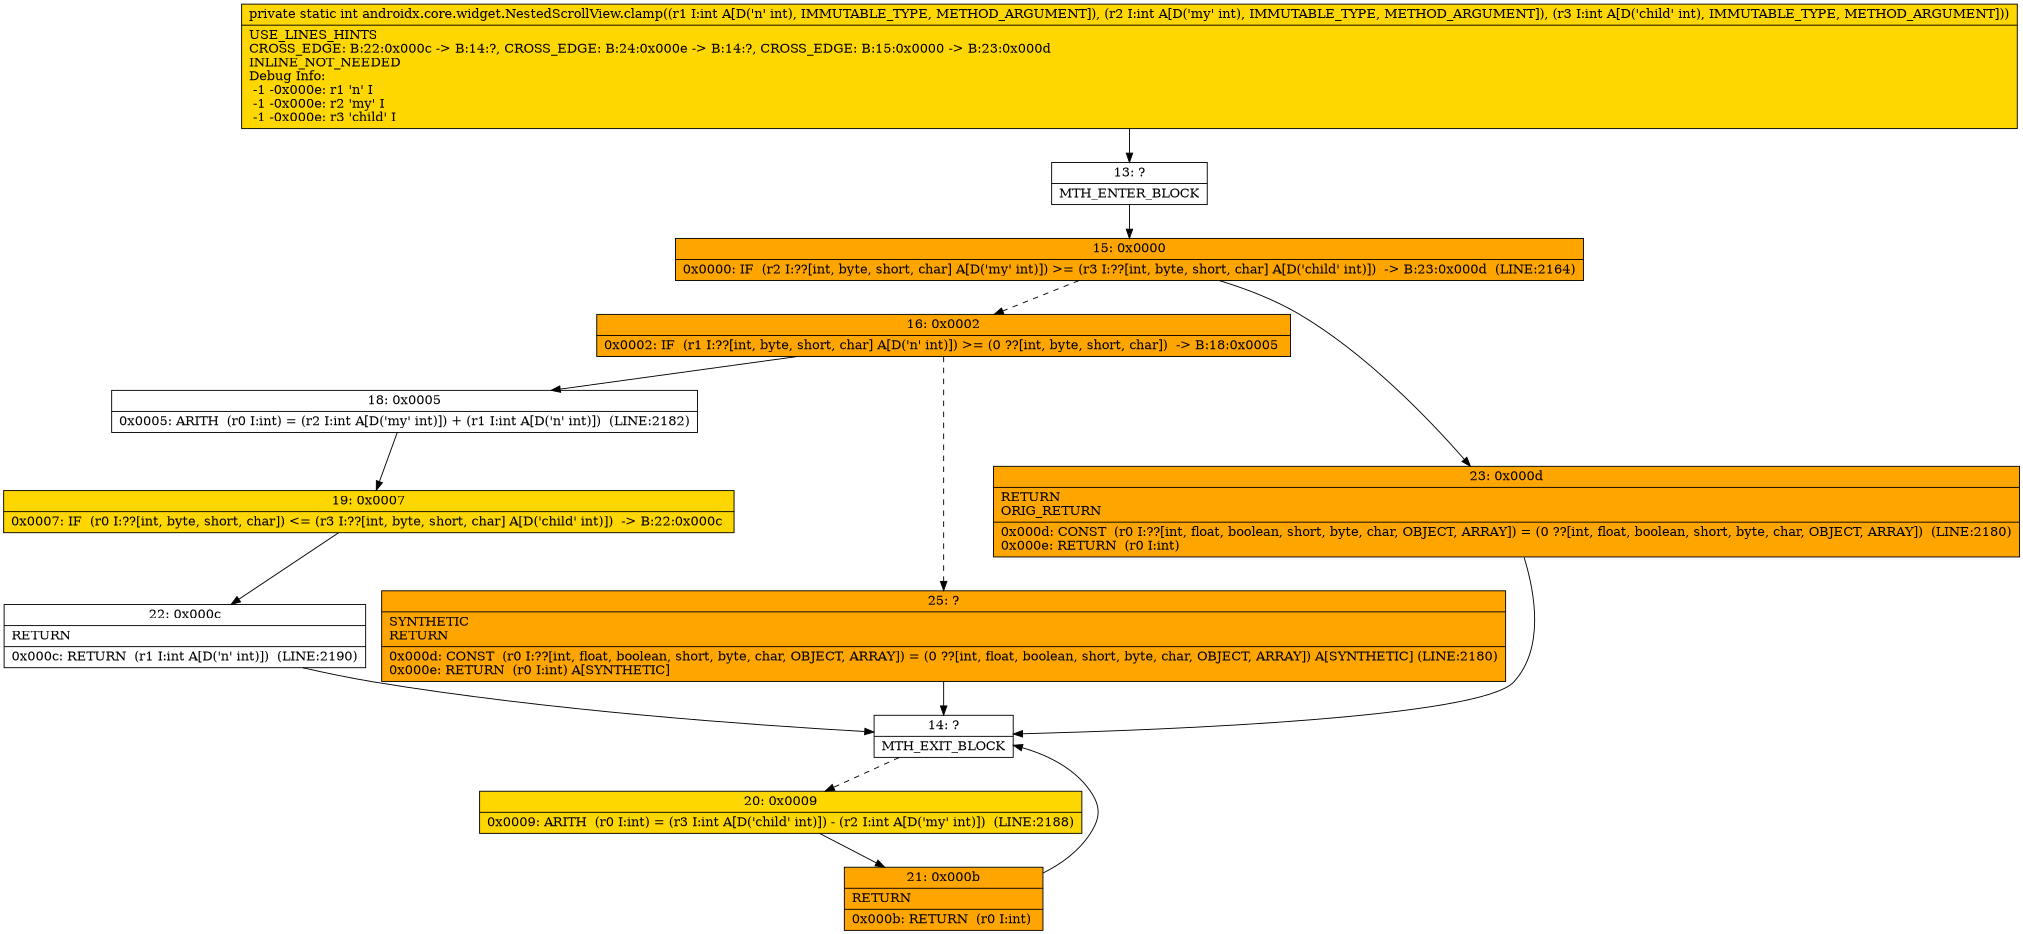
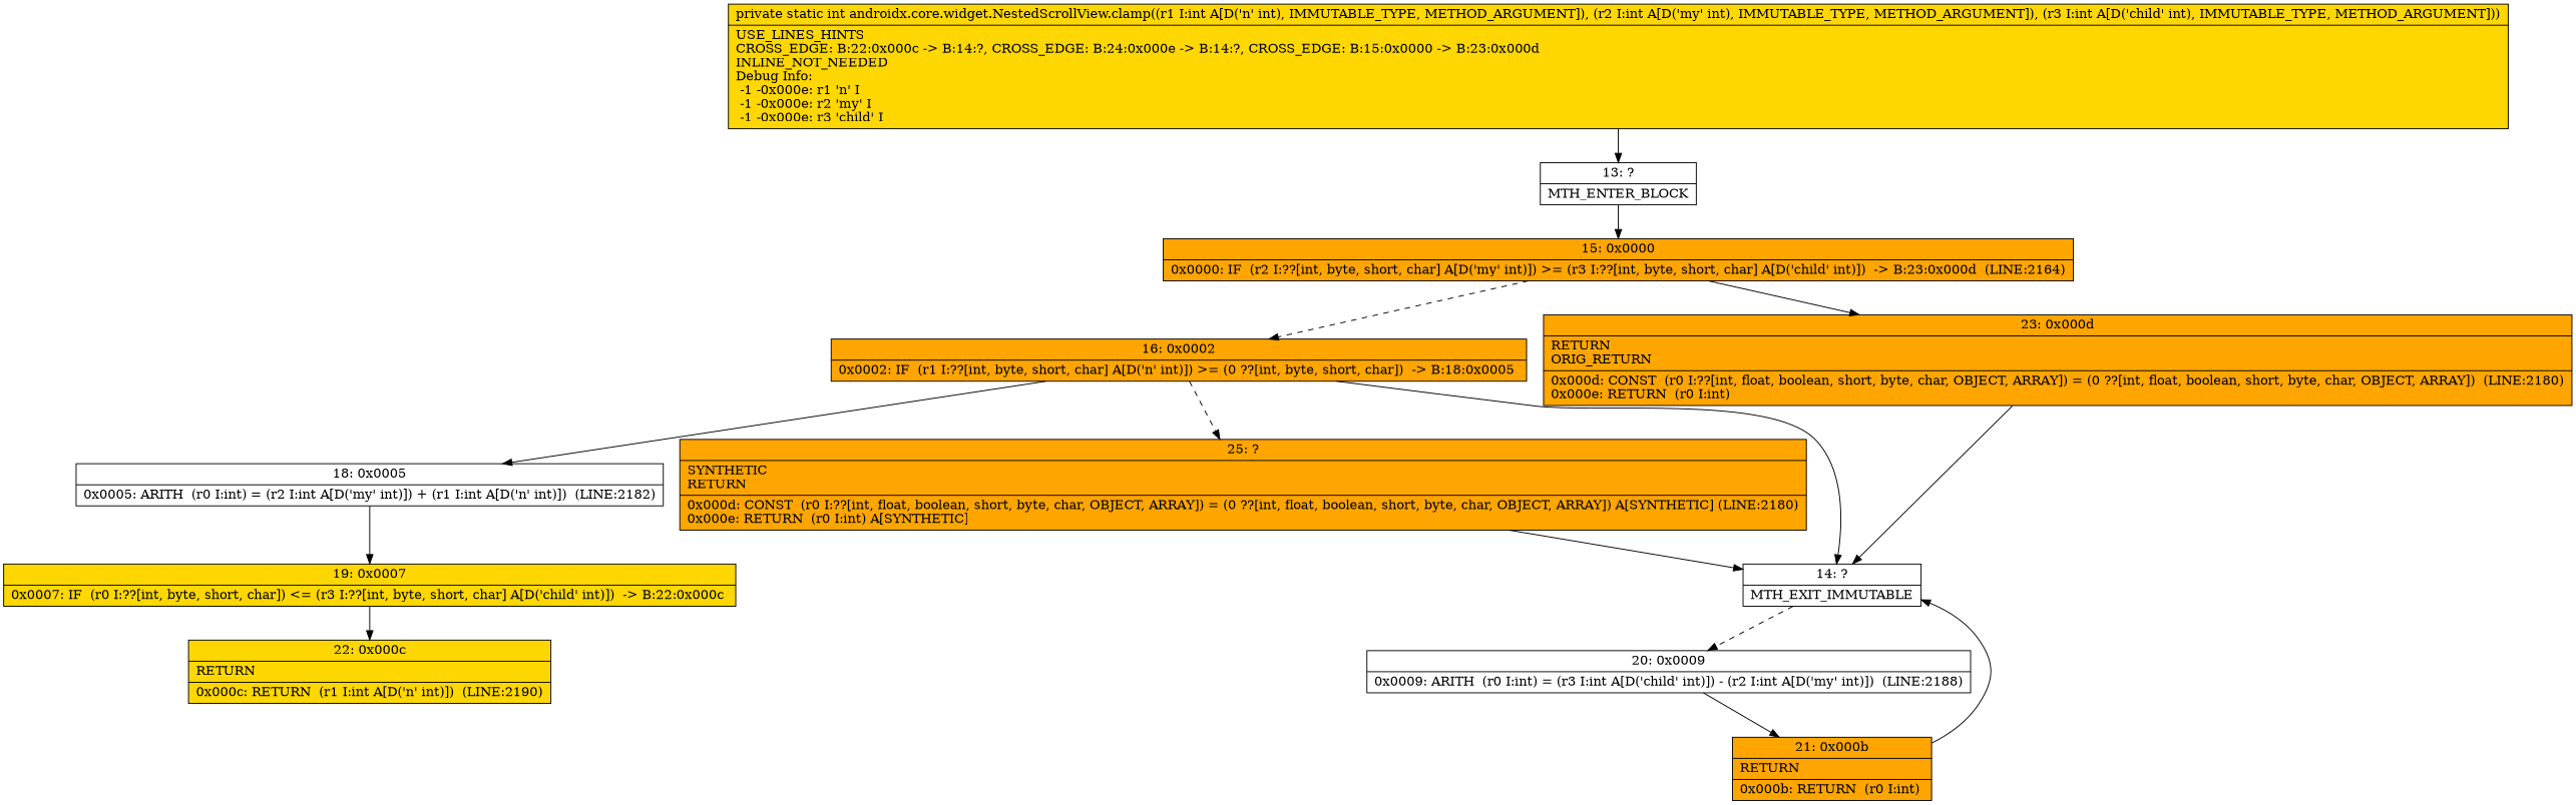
  digraph {
    node [fillcolor=orange shape=record style=filled]
    n1 [fillcolor=white label="{13\:\ ?|MTH_ENTER_BLOCK\l}"]
    n2 [label="{15\:\ 0x0000|0x0000: IF  (r2 I:??[int, byte, short, char] A[D('my' int)]) \>= (r3 I:??[int, byte, short, char] A[D('child' int)])  \-\> B:23:0x000d  (LINE:2164)\l}"]
    n3 [label="{16\:\ 0x0002|0x0002: IF  (r1 I:??[int, byte, short, char] A[D('n' int)]) \>= (0 ??[int, byte, short, char])  \-\> B:18:0x0005 \l}"]
    n4 [label="{23\:\ 0x000d|RETURN\lORIG_RETURN\l|0x000d: CONST  (r0 I:??[int, float, boolean, short, byte, char, OBJECT, ARRAY]) = (0 ??[int, float, boolean, short, byte, char, OBJECT, ARRAY])  (LINE:2180)\l0x000e: RETURN  (r0 I:int) \l}"]
    n5 [fillcolor=white label="{18\:\ 0x0005|0x0005: ARITH  (r0 I:int) = (r2 I:int A[D('my' int)]) + (r1 I:int A[D('n' int)])  (LINE:2182)\l}"]
    n6 [label="{25\:\ ?|SYNTHETIC\lRETURN\l|0x000d: CONST  (r0 I:??[int, float, boolean, short, byte, char, OBJECT, ARRAY]) = (0 ??[int, float, boolean, short, byte, char, OBJECT, ARRAY]) A[SYNTHETIC] (LINE:2180)\l0x000e: RETURN  (r0 I:int) A[SYNTHETIC]\l}"]
-   n7 [fillcolor=white label="{14\:\ ?|MTH_EXIT_BLOCK\l}"]
+   n7 [fillcolor=white label="{14\:\ ?|MTH_EXIT_IMMUTABLE\l}"]
    n8 [fillcolor=gold label="{19\:\ 0x0007|0x0007: IF  (r0 I:??[int, byte, short, char]) \<= (r3 I:??[int, byte, short, char] A[D('child' int)])  \-\> B:22:0x000c \l}"]
-   n9 [fillcolor=white label="{22\:\ 0x000c|RETURN\l|0x000c: RETURN  (r1 I:int A[D('n' int)])  (LINE:2190)\l}"]
-   n10 [fillcolor=gold label="{20\:\ 0x0009|0x0009: ARITH  (r0 I:int) = (r3 I:int A[D('child' int)]) \- (r2 I:int A[D('my' int)])  (LINE:2188)\l}"]
+   n9 [fillcolor=gold label="{22\:\ 0x000c|RETURN\l|0x000c: RETURN  (r1 I:int A[D('n' int)])  (LINE:2190)\l}"]
+   n10 [fillcolor=white label="{20\:\ 0x0009|0x0009: ARITH  (r0 I:int) = (r3 I:int A[D('child' int)]) \- (r2 I:int A[D('my' int)])  (LINE:2188)\l}"]
    n11 [label="{21\:\ 0x000b|RETURN\l|0x000b: RETURN  (r0 I:int) \l}"]
    n12 [fillcolor=gold label="{private static int androidx.core.widget.NestedScrollView.clamp((r1 I:int A[D('n' int), IMMUTABLE_TYPE, METHOD_ARGUMENT]), (r2 I:int A[D('my' int), IMMUTABLE_TYPE, METHOD_ARGUMENT]), (r3 I:int A[D('child' int), IMMUTABLE_TYPE, METHOD_ARGUMENT]))  | USE_LINES_HINTS\lCROSS_EDGE: B:22:0x000c \-\> B:14:?, CROSS_EDGE: B:24:0x000e \-\> B:14:?, CROSS_EDGE: B:15:0x0000 \-\> B:23:0x000d\lINLINE_NOT_NEEDED\lDebug Info:\l  \-1 \-0x000e: r1 'n' I\l  \-1 \-0x000e: r2 'my' I\l  \-1 \-0x000e: r3 'child' I\l}"]
    n1 -> n2
    n2 -> n3 [style=dashed]
    n2 -> n4
    n3 -> n5
    n3 -> n6 [style=dashed]
    n4 -> n7
    n5 -> n8
    n6 -> n7
    n7 -> n10 [style=dashed]
    n8 -> n9
-   n9 -> n7
+   n3 -> n7
    n10 -> n11
    n11 -> n7
    n12 -> n1
  }
